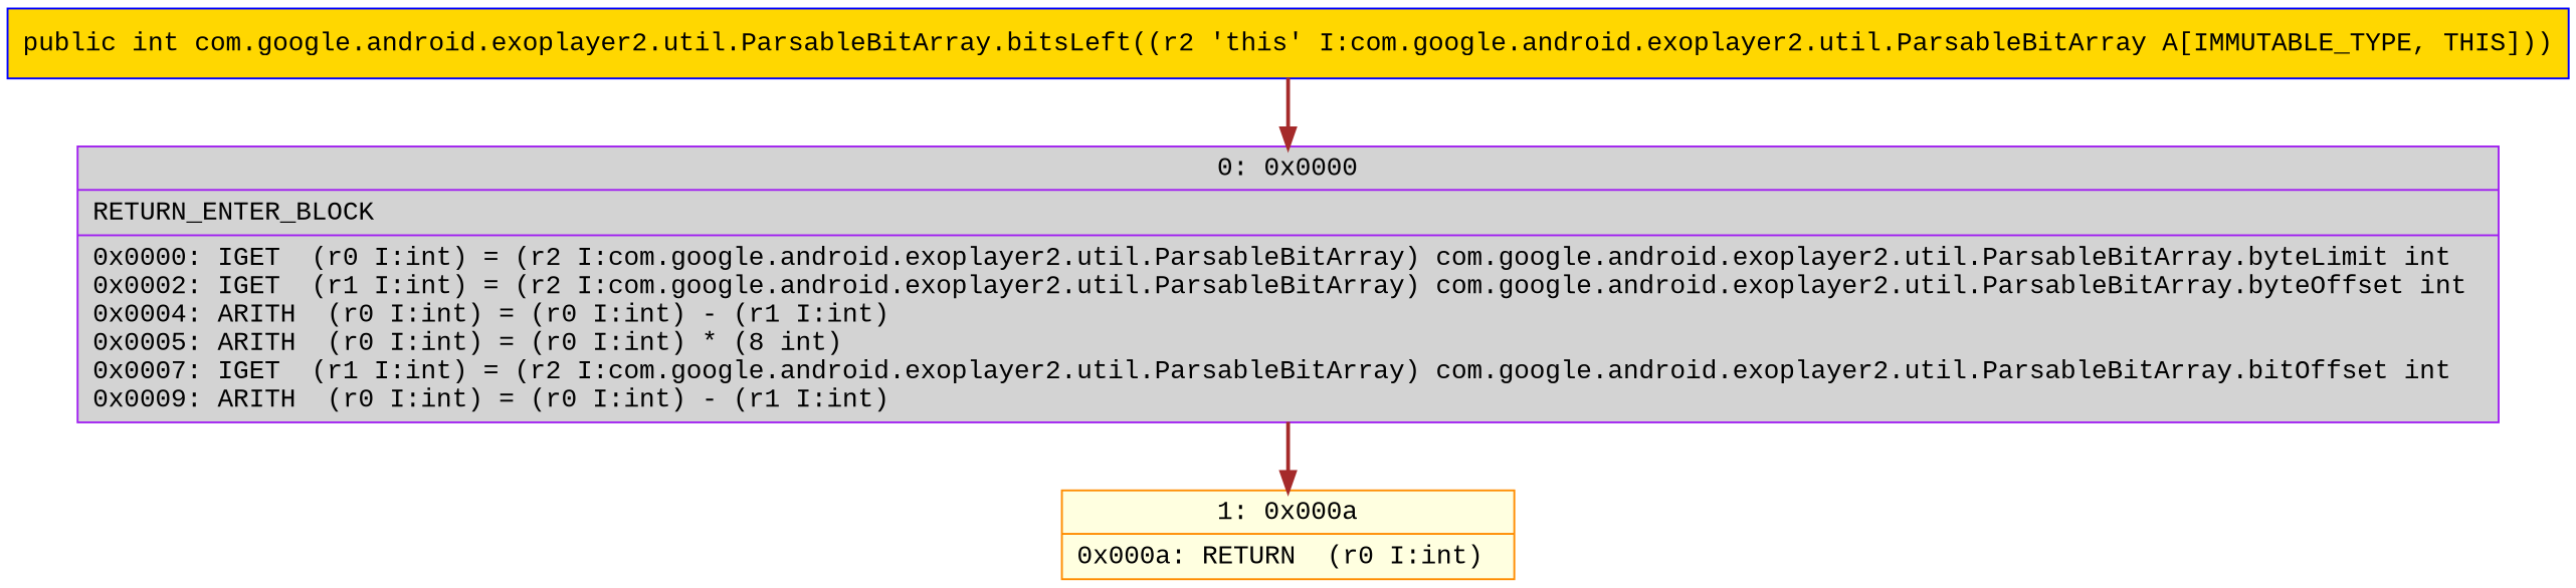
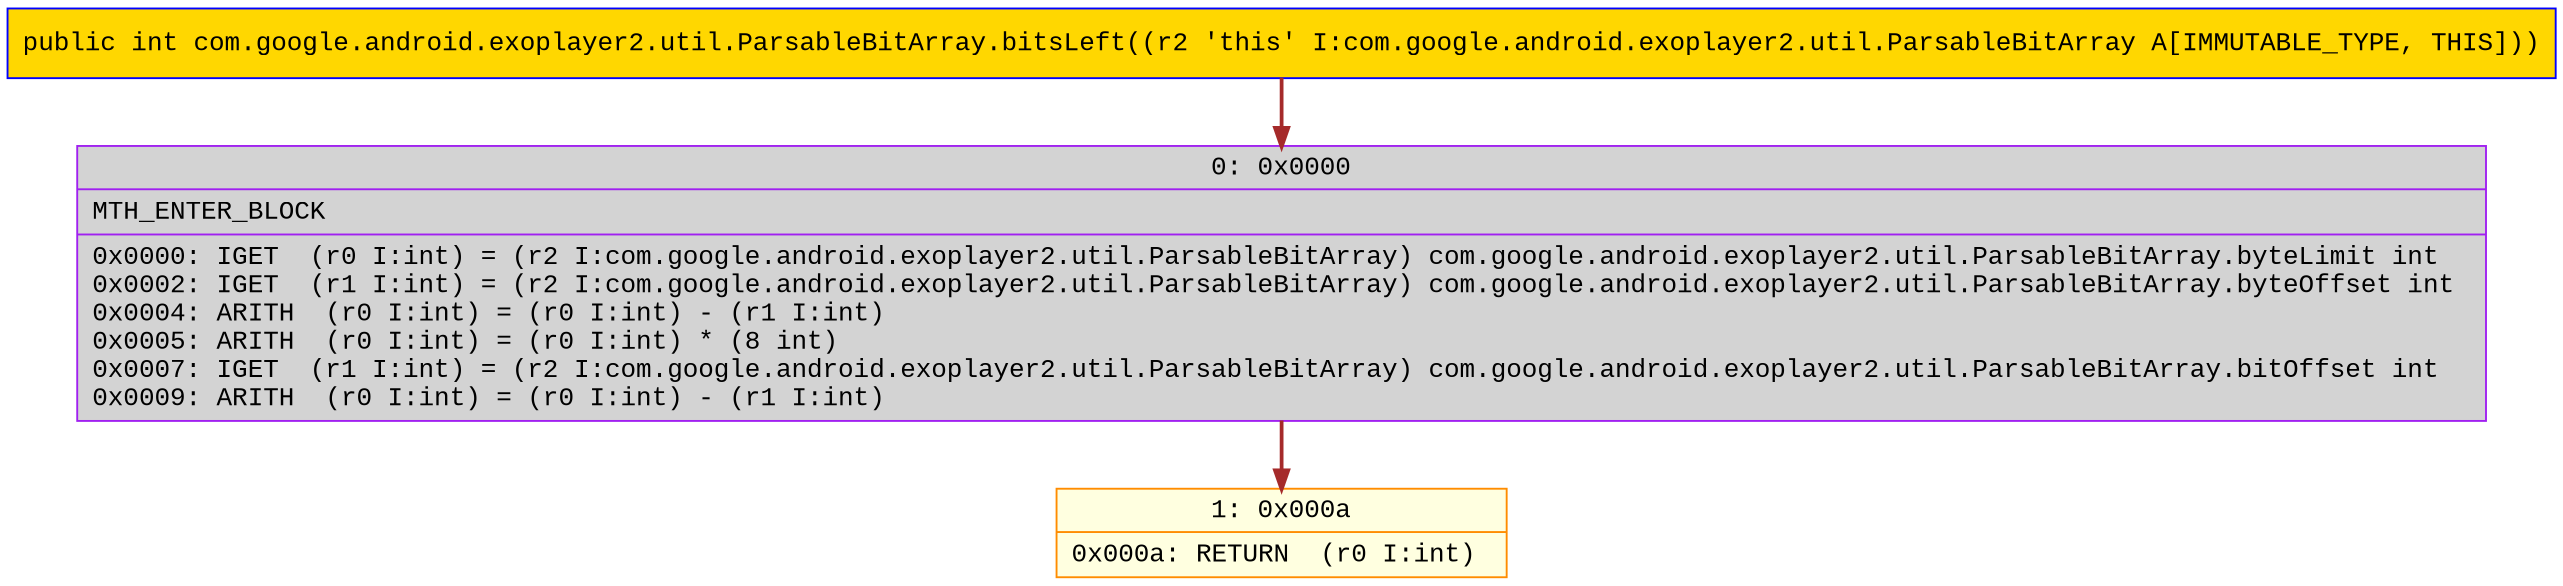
  digraph {
    fontname="Liberation Mono"
    node [shape=record style=filled fontname="Liberation Mono"]
    edge [color=brown style=bold fontname="Liberation Mono"]
-   n1 [label="{0\:\ 0x0000|RETURN_ENTER_BLOCK\l|0x0000: IGET  (r0 I:int) = (r2 I:com.google.android.exoplayer2.util.ParsableBitArray) com.google.android.exoplayer2.util.ParsableBitArray.byteLimit int \l0x0002: IGET  (r1 I:int) = (r2 I:com.google.android.exoplayer2.util.ParsableBitArray) com.google.android.exoplayer2.util.ParsableBitArray.byteOffset int \l0x0004: ARITH  (r0 I:int) = (r0 I:int) \- (r1 I:int) \l0x0005: ARITH  (r0 I:int) = (r0 I:int) * (8 int) \l0x0007: IGET  (r1 I:int) = (r2 I:com.google.android.exoplayer2.util.ParsableBitArray) com.google.android.exoplayer2.util.ParsableBitArray.bitOffset int \l0x0009: ARITH  (r0 I:int) = (r0 I:int) \- (r1 I:int) \l}" fillcolor=lightgrey color=purple]
+   n1 [label="{0\:\ 0x0000|MTH_ENTER_BLOCK\l|0x0000: IGET  (r0 I:int) = (r2 I:com.google.android.exoplayer2.util.ParsableBitArray) com.google.android.exoplayer2.util.ParsableBitArray.byteLimit int \l0x0002: IGET  (r1 I:int) = (r2 I:com.google.android.exoplayer2.util.ParsableBitArray) com.google.android.exoplayer2.util.ParsableBitArray.byteOffset int \l0x0004: ARITH  (r0 I:int) = (r0 I:int) \- (r1 I:int) \l0x0005: ARITH  (r0 I:int) = (r0 I:int) * (8 int) \l0x0007: IGET  (r1 I:int) = (r2 I:com.google.android.exoplayer2.util.ParsableBitArray) com.google.android.exoplayer2.util.ParsableBitArray.bitOffset int \l0x0009: ARITH  (r0 I:int) = (r0 I:int) \- (r1 I:int) \l}" fillcolor=lightgrey color=purple]
    n2 [label="{1\:\ 0x000a|0x000a: RETURN  (r0 I:int) \l}" fillcolor=lightyellow color=darkorange]
    n3 [label="{public int com.google.android.exoplayer2.util.ParsableBitArray.bitsLeft((r2 'this' I:com.google.android.exoplayer2.util.ParsableBitArray A[IMMUTABLE_TYPE, THIS])) }" fillcolor=gold color=blue]
    n1 -> n2
    n3 -> n1
  }
